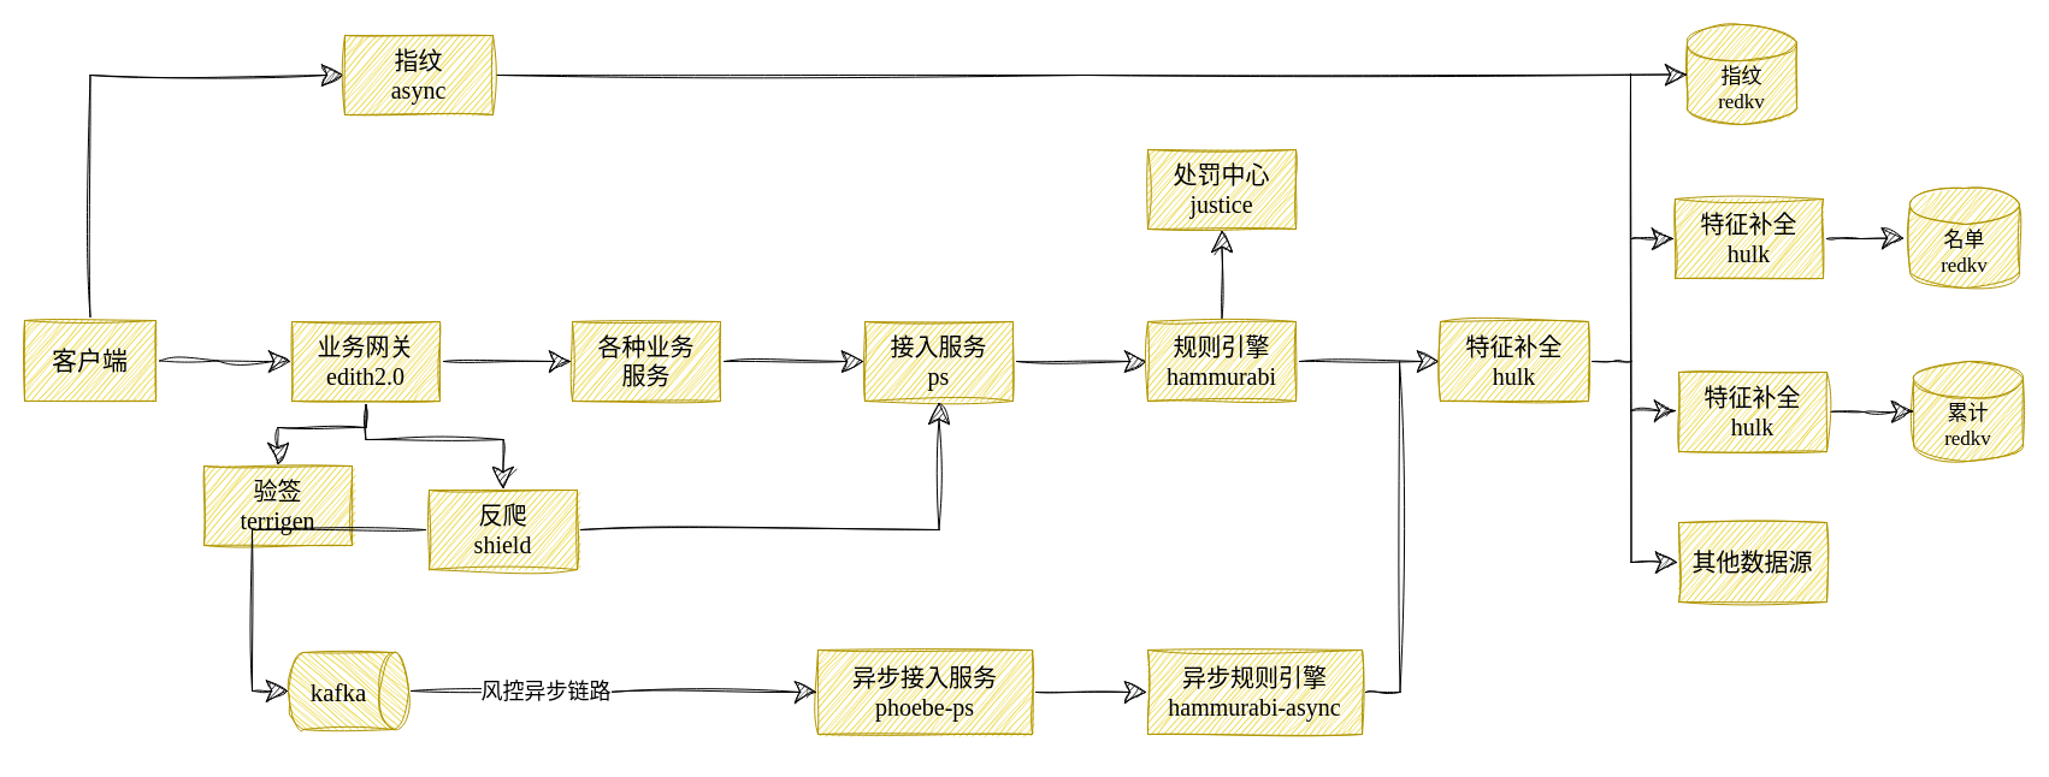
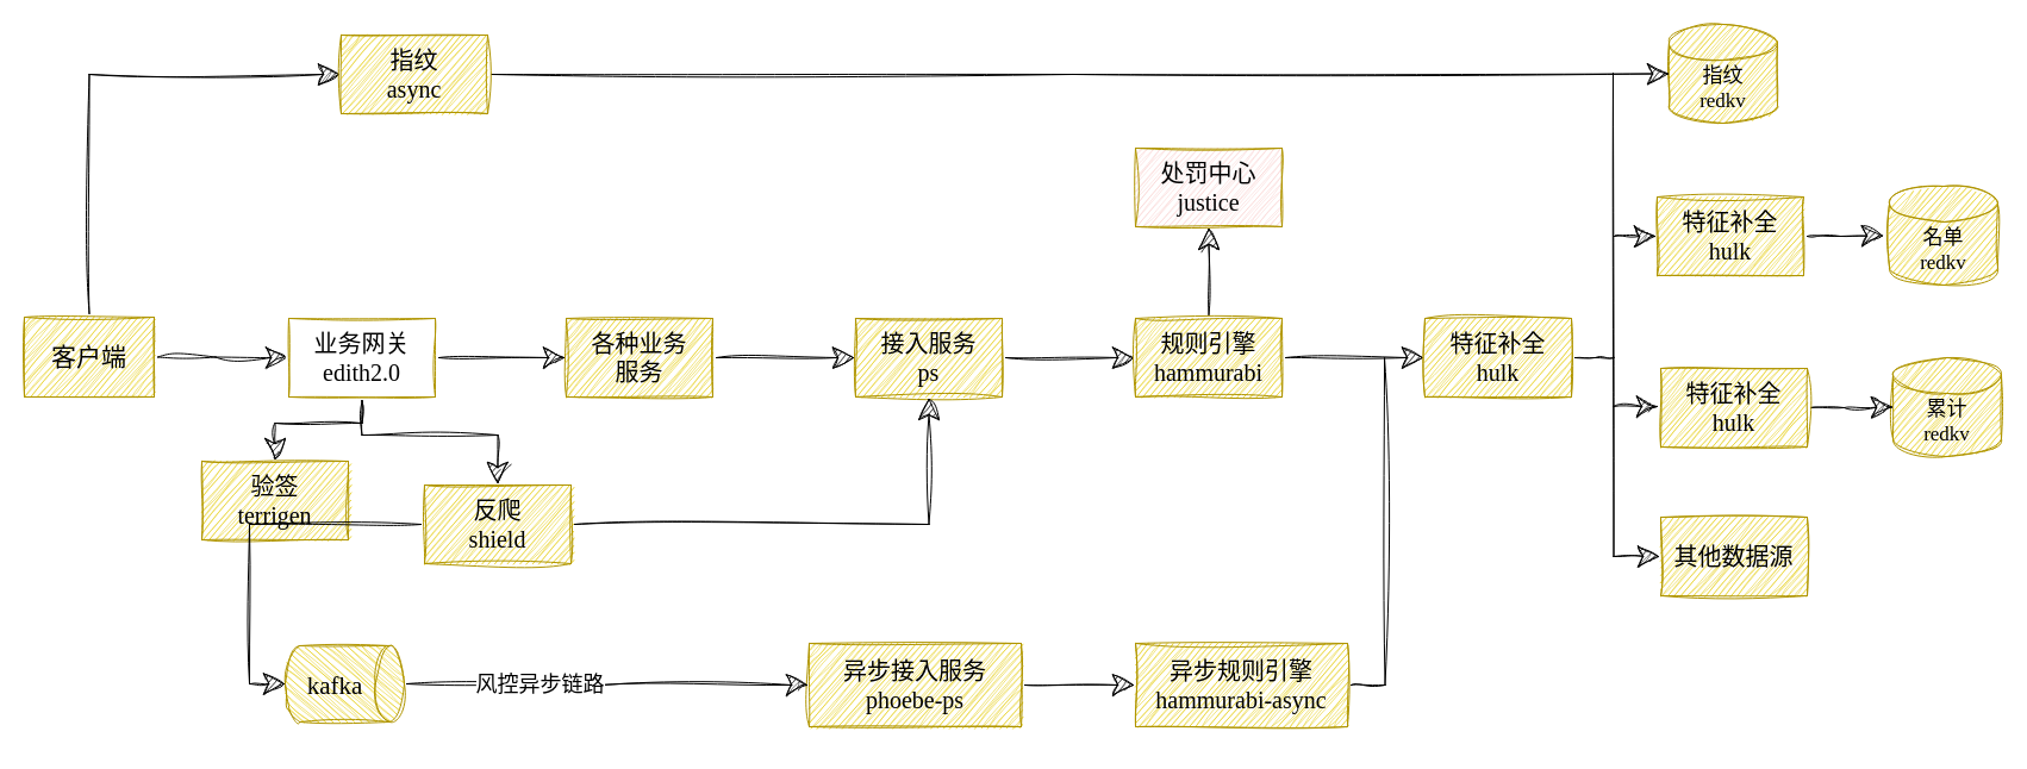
  <mxCell id="0" />
  <mxCell id="1" parent="0" />
  <mxCell id="2" style="edgeStyle=orthogonalEdgeStyle;rounded=0;orthogonalLoop=1;jettySize=auto;html=1;entryX=0;entryY=0.5;entryDx=0;entryDy=0;sketch=1;curveFitting=1;jiggle=2;endSize=16;targetPerimeterSpacing=3;sourcePerimeterSpacing=2;startSize=6;" edge="1" parent="1" source="4" target="8"><mxGeometry relative="1" as="geometry" /></mxCell>
  <mxCell id="3" style="edgeStyle=orthogonalEdgeStyle;rounded=0;orthogonalLoop=1;jettySize=auto;html=1;entryX=0;entryY=0.5;entryDx=0;entryDy=0;sketch=1;curveFitting=1;jiggle=2;endSize=16;targetPerimeterSpacing=5;sourcePerimeterSpacing=2;" edge="1" parent="1" source="4" target="41"><mxGeometry relative="1" as="geometry"><Array as="points"><mxPoint x="75" y="62" /></Array></mxGeometry></mxCell>
  <mxCell id="4" value="&lt;font style=&quot;font-size: 21px;&quot; face=&quot;Comic Sans MS&quot;&gt;客户端&lt;/font&gt;" style="rounded=0;whiteSpace=wrap;html=1;sketch=1;curveFitting=1;jiggle=2;strokeWidth=1;perimeterSpacing=1;fillColor=#e3c800;fontColor=#000000;strokeColor=#B09500;" vertex="1" parent="1"><mxGeometry x="20" y="266" width="109" height="67" as="geometry" /></mxCell>
  <mxCell id="5" style="edgeStyle=orthogonalEdgeStyle;rounded=0;orthogonalLoop=1;jettySize=auto;html=1;entryX=0;entryY=0.5;entryDx=0;entryDy=0;endSize=16;targetPerimeterSpacing=3;sketch=1;curveFitting=1;jiggle=2;sourcePerimeterSpacing=2;" edge="1" parent="1" source="8" target="10"><mxGeometry relative="1" as="geometry" /></mxCell>
  <mxCell id="6" style="edgeStyle=orthogonalEdgeStyle;rounded=0;orthogonalLoop=1;jettySize=auto;html=1;entryX=0.5;entryY=0;entryDx=0;entryDy=0;sketch=1;curveFitting=1;jiggle=2;targetPerimeterSpacing=5;endSize=16;sourcePerimeterSpacing=2;" edge="1" parent="1" source="8" target="19"><mxGeometry relative="1" as="geometry" /></mxCell>
  <mxCell id="7" style="edgeStyle=orthogonalEdgeStyle;rounded=0;orthogonalLoop=1;jettySize=auto;html=1;sketch=1;curveFitting=1;jiggle=2;endSize=16;targetPerimeterSpacing=0;sourcePerimeterSpacing=2;startSize=6;" edge="1" parent="1" source="8" target="22"><mxGeometry relative="1" as="geometry" /></mxCell>
- <mxCell id="8" value="&lt;font style=&quot;font-size: 20px;&quot; face=&quot;Comic Sans MS&quot;&gt;&lt;span style=&quot;&quot;&gt;业务网关&lt;br&gt;edith2.0&lt;br&gt;&lt;/span&gt;&lt;/font&gt;" style="rounded=0;whiteSpace=wrap;html=1;sketch=1;curveFitting=1;jiggle=2;strokeWidth=1;perimeterSpacing=1;fillColor=#e3c800;fontColor=#000000;strokeColor=#B09500;" vertex="1" parent="1"><mxGeometry x="242" y="267" width="123" height="66" as="geometry" /></mxCell>
+ <mxCell id="8" value="&lt;font style=&quot;font-size: 20px;&quot; face=&quot;Comic Sans MS&quot;&gt;&lt;span style=&quot;&quot;&gt;业务网关&lt;br&gt;edith2.0&lt;br&gt;&lt;/span&gt;&lt;/font&gt;" style="rounded=0;whiteSpace=wrap;html=1;sketch=1;curveFitting=1;jiggle=2;strokeWidth=1;perimeterSpacing=1;fillColor=#ffffff;fontColor=#000000;strokeColor=#B09500;" vertex="1" parent="1"><mxGeometry x="242" y="267" width="123" height="66" as="geometry" /></mxCell>
  <mxCell id="9" style="edgeStyle=orthogonalEdgeStyle;rounded=0;orthogonalLoop=1;jettySize=auto;html=1;entryX=0;entryY=0.5;entryDx=0;entryDy=0;endSize=16;targetPerimeterSpacing=5;sourcePerimeterSpacing=2;sketch=1;curveFitting=1;jiggle=2;" edge="1" parent="1" source="10" target="12"><mxGeometry relative="1" as="geometry" /></mxCell>
  <mxCell id="10" value="&lt;font style=&quot;font-size: 20px;&quot; face=&quot;Comic Sans MS&quot;&gt;&lt;span style=&quot;&quot;&gt;各种业务&lt;br&gt;服务&lt;br&gt;&lt;/span&gt;&lt;/font&gt;" style="rounded=0;whiteSpace=wrap;html=1;sketch=1;curveFitting=1;jiggle=2;strokeWidth=1;perimeterSpacing=1;fillColor=#e3c800;fontColor=#000000;strokeColor=#B09500;" vertex="1" parent="1"><mxGeometry x="475" y="267" width="123" height="66" as="geometry" /></mxCell>
  <mxCell id="11" style="edgeStyle=orthogonalEdgeStyle;rounded=0;orthogonalLoop=1;jettySize=auto;html=1;entryX=0;entryY=0.5;entryDx=0;entryDy=0;sketch=1;curveFitting=1;jiggle=2;endSize=16;targetPerimeterSpacing=5;sourcePerimeterSpacing=2;" edge="1" parent="1" source="12" target="15"><mxGeometry relative="1" as="geometry" /></mxCell>
  <mxCell id="12" value="&lt;font style=&quot;font-size: 20px;&quot; face=&quot;Comic Sans MS&quot;&gt;&lt;span style=&quot;&quot;&gt;接入服务&lt;br&gt;ps&lt;br&gt;&lt;/span&gt;&lt;/font&gt;" style="rounded=0;whiteSpace=wrap;html=1;sketch=1;curveFitting=1;jiggle=2;strokeWidth=1;perimeterSpacing=1;fillColor=#e3c800;fontColor=#000000;strokeColor=#B09500;" vertex="1" parent="1"><mxGeometry x="718" y="267" width="123" height="66" as="geometry" /></mxCell>
  <mxCell id="13" style="edgeStyle=orthogonalEdgeStyle;rounded=0;orthogonalLoop=1;jettySize=auto;html=1;entryX=0;entryY=0.5;entryDx=0;entryDy=0;sketch=1;curveFitting=1;jiggle=2;targetPerimeterSpacing=5;endSize=16;sourcePerimeterSpacing=2;" edge="1" parent="1" source="15" target="18"><mxGeometry relative="1" as="geometry" /></mxCell>
  <mxCell id="14" style="edgeStyle=orthogonalEdgeStyle;rounded=0;orthogonalLoop=1;jettySize=auto;html=1;entryX=0.5;entryY=1;entryDx=0;entryDy=0;targetPerimeterSpacing=2;endSize=16;sourcePerimeterSpacing=2;sketch=1;curveFitting=1;jiggle=2;" edge="1" parent="1" source="15" target="16"><mxGeometry relative="1" as="geometry" /></mxCell>
  <mxCell id="15" value="&lt;font style=&quot;font-size: 20px;&quot; face=&quot;Comic Sans MS&quot;&gt;&lt;span style=&quot;&quot;&gt;规则引擎&lt;br&gt;hammurabi&lt;br&gt;&lt;/span&gt;&lt;/font&gt;" style="rounded=0;whiteSpace=wrap;html=1;sketch=1;curveFitting=1;jiggle=2;strokeWidth=1;perimeterSpacing=1;fillColor=#e3c800;fontColor=#000000;strokeColor=#B09500;" vertex="1" parent="1"><mxGeometry x="953" y="267" width="123" height="66" as="geometry" /></mxCell>
- <mxCell id="16" value="&lt;font style=&quot;font-size: 20px;&quot; face=&quot;Comic Sans MS&quot;&gt;&lt;span style=&quot;&quot;&gt;处罚中心&lt;br&gt;justice&lt;br&gt;&lt;/span&gt;&lt;/font&gt;" style="rounded=0;whiteSpace=wrap;html=1;sketch=1;curveFitting=1;jiggle=2;strokeWidth=1;perimeterSpacing=1;fillColor=#e3c800;fontColor=#000000;strokeColor=#B09500;" vertex="1" parent="1"><mxGeometry x="953" y="124" width="123" height="66" as="geometry" /></mxCell>
+ <mxCell id="16" value="&lt;font style=&quot;font-size: 20px;&quot; face=&quot;Comic Sans MS&quot;&gt;&lt;span style=&quot;&quot;&gt;处罚中心&lt;br&gt;justice&lt;br&gt;&lt;/span&gt;&lt;/font&gt;" style="rounded=0;whiteSpace=wrap;html=1;sketch=1;curveFitting=1;jiggle=2;strokeWidth=1;perimeterSpacing=1;fillColor=#f8cecc;fontColor=#000000;strokeColor=#B09500;" vertex="1" parent="1"><mxGeometry x="953" y="124" width="123" height="66" as="geometry" /></mxCell>
  <mxCell id="17" style="edgeStyle=orthogonalEdgeStyle;rounded=0;orthogonalLoop=1;jettySize=auto;html=1;endArrow=none;endFill=0;sketch=1;curveFitting=1;jiggle=2;targetPerimeterSpacing=2;endSize=12;sourcePerimeterSpacing=2;" edge="1" parent="1" source="18"><mxGeometry relative="1" as="geometry"><mxPoint x="1354.75" y="300" as="targetPoint" /></mxGeometry></mxCell>
  <mxCell id="18" value="&lt;font style=&quot;font-size: 20px;&quot; face=&quot;Comic Sans MS&quot;&gt;&lt;span style=&quot;&quot;&gt;特征补全&lt;br&gt;hulk&lt;br&gt;&lt;/span&gt;&lt;/font&gt;" style="rounded=0;whiteSpace=wrap;html=1;sketch=1;curveFitting=1;jiggle=2;strokeWidth=1;perimeterSpacing=1;fillColor=#e3c800;fontColor=#000000;strokeColor=#B09500;" vertex="1" parent="1"><mxGeometry x="1196" y="267" width="123" height="66" as="geometry" /></mxCell>
  <mxCell id="19" value="&lt;font style=&quot;font-size: 20px;&quot; face=&quot;Comic Sans MS&quot;&gt;&lt;span style=&quot;&quot;&gt;验签&lt;br&gt;terrigen&lt;br&gt;&lt;/span&gt;&lt;/font&gt;" style="rounded=0;whiteSpace=wrap;html=1;sketch=1;curveFitting=1;jiggle=2;strokeWidth=1;perimeterSpacing=1;fillColor=#e3c800;fontColor=#000000;strokeColor=#B09500;" vertex="1" parent="1"><mxGeometry x="169" y="387" width="123" height="66" as="geometry" /></mxCell>
  <mxCell id="20" style="edgeStyle=orthogonalEdgeStyle;rounded=0;orthogonalLoop=1;jettySize=auto;html=1;entryX=0.5;entryY=1;entryDx=0;entryDy=0;sketch=1;curveFitting=1;jiggle=2;targetPerimeterSpacing=5;endSize=16;sourcePerimeterSpacing=2;" edge="1" parent="1" source="22" target="12"><mxGeometry relative="1" as="geometry" /></mxCell>
  <mxCell id="21" style="edgeStyle=orthogonalEdgeStyle;rounded=0;orthogonalLoop=1;jettySize=auto;html=1;entryX=0.5;entryY=1;entryDx=0;entryDy=0;entryPerimeter=0;sketch=1;curveFitting=1;jiggle=2;endSize=16;targetPerimeterSpacing=5;sourcePerimeterSpacing=2;" edge="1" parent="1" source="22" target="24"><mxGeometry relative="1" as="geometry" /></mxCell>
  <mxCell id="22" value="&lt;font style=&quot;font-size: 20px;&quot; face=&quot;Comic Sans MS&quot;&gt;&lt;span style=&quot;&quot;&gt;反爬&lt;br&gt;shield&lt;br&gt;&lt;/span&gt;&lt;/font&gt;" style="rounded=0;whiteSpace=wrap;html=1;sketch=1;curveFitting=1;jiggle=2;strokeWidth=1;perimeterSpacing=1;fillColor=#e3c800;fontColor=#000000;strokeColor=#B09500;" vertex="1" parent="1"><mxGeometry x="356" y="407" width="123" height="66" as="geometry" /></mxCell>
  <mxCell id="23" value="" style="group" vertex="1" connectable="0" parent="1"><mxGeometry x="259" y="546" width="80" height="78" as="geometry" /></mxCell>
  <mxCell id="24" value="" style="shape=cylinder3;whiteSpace=wrap;html=1;boundedLbl=1;backgroundOutline=1;size=12.2;rotation=90;sketch=1;curveFitting=1;jiggle=2;fillColor=#e3c800;fontColor=#000000;strokeColor=#B09500;" vertex="1" parent="23"><mxGeometry x="-2" y="-22" width="64" height="100" as="geometry" /></mxCell>
  <mxCell id="25" value="&lt;font style=&quot;font-size: 21px;&quot; face=&quot;Comic Sans MS&quot;&gt;kafka&lt;/font&gt;" style="text;html=1;strokeColor=none;fillColor=none;align=center;verticalAlign=middle;whiteSpace=wrap;rounded=0;" vertex="1" parent="23"><mxGeometry x="-8" y="15" width="60" height="30" as="geometry" /></mxCell>
  <mxCell id="26" style="edgeStyle=orthogonalEdgeStyle;rounded=0;orthogonalLoop=1;jettySize=auto;html=1;entryX=0;entryY=0.5;entryDx=0;entryDy=0;sketch=1;curveFitting=1;jiggle=2;endSize=16;targetPerimeterSpacing=5;sourcePerimeterSpacing=2;" edge="1" parent="1" source="27" target="29"><mxGeometry relative="1" as="geometry" /></mxCell>
  <mxCell id="27" value="&lt;font style=&quot;font-size: 20px;&quot; face=&quot;Comic Sans MS&quot;&gt;&lt;span style=&quot;&quot;&gt;异步接入服务&lt;br&gt;phoebe-ps&lt;br&gt;&lt;/span&gt;&lt;/font&gt;" style="rounded=0;whiteSpace=wrap;html=1;sketch=1;curveFitting=1;jiggle=2;strokeWidth=1;perimeterSpacing=1;fillColor=#e3c800;fontColor=#000000;strokeColor=#B09500;" vertex="1" parent="1"><mxGeometry x="679" y="540" width="178" height="70" as="geometry" /></mxCell>
  <mxCell id="28" style="edgeStyle=orthogonalEdgeStyle;rounded=0;orthogonalLoop=1;jettySize=auto;html=1;endArrow=none;endFill=0;sketch=1;curveFitting=1;jiggle=2;endSize=10;targetPerimeterSpacing=5;sourcePerimeterSpacing=2;" edge="1" parent="1" source="29"><mxGeometry relative="1" as="geometry"><mxPoint x="1162.043" y="300.217" as="targetPoint" /></mxGeometry></mxCell>
  <mxCell id="29" value="&lt;font style=&quot;font-size: 20px;&quot; face=&quot;Comic Sans MS&quot;&gt;&lt;span style=&quot;&quot;&gt;异步规则引擎&lt;br&gt;hammurabi-async&lt;br&gt;&lt;/span&gt;&lt;/font&gt;" style="rounded=0;whiteSpace=wrap;html=1;sketch=1;curveFitting=1;jiggle=2;strokeWidth=1;perimeterSpacing=1;fillColor=#e3c800;fontColor=#000000;strokeColor=#B09500;" vertex="1" parent="1"><mxGeometry x="953" y="540" width="178" height="70" as="geometry" /></mxCell>
  <mxCell id="30" style="edgeStyle=orthogonalEdgeStyle;rounded=0;orthogonalLoop=1;jettySize=auto;html=1;entryX=0;entryY=0.5;entryDx=0;entryDy=0;sketch=1;curveFitting=1;jiggle=2;endSize=16;targetPerimeterSpacing=5;sourcePerimeterSpacing=2;" edge="1" parent="1" source="24" target="27"><mxGeometry relative="1" as="geometry" /></mxCell>
  <mxCell id="31" value="&lt;font face=&quot;Comic Sans MS&quot; style=&quot;font-size: 18px;&quot;&gt;风控异步链路&lt;/font&gt;" style="edgeLabel;html=1;align=center;verticalAlign=middle;resizable=0;points=[];" vertex="1" connectable="0" parent="30"><mxGeometry x="-0.343" relative="1" as="geometry"><mxPoint as="offset" /></mxGeometry></mxCell>
  <mxCell id="32" value="&lt;font style=&quot;font-size: 17px;&quot; face=&quot;Comic Sans MS&quot;&gt;指纹&lt;br&gt;redkv&lt;br&gt;&lt;/font&gt;" style="shape=cylinder3;whiteSpace=wrap;html=1;boundedLbl=1;backgroundOutline=1;size=15;fillColor=#e3c800;fontColor=#000000;strokeColor=#B09500;sketch=1;curveFitting=1;jiggle=2;" vertex="1" parent="1"><mxGeometry x="1401" y="20" width="91" height="83" as="geometry" /></mxCell>
  <mxCell id="33" value="&lt;font style=&quot;font-size: 17px;&quot; face=&quot;Comic Sans MS&quot;&gt;名单&lt;br&gt;redkv&lt;br&gt;&lt;/font&gt;" style="shape=cylinder3;whiteSpace=wrap;html=1;boundedLbl=1;backgroundOutline=1;size=15;fillColor=#e3c800;fontColor=#000000;strokeColor=#B09500;sketch=1;curveFitting=1;jiggle=2;" vertex="1" parent="1"><mxGeometry x="1586" y="156" width="91" height="83" as="geometry" /></mxCell>
  <mxCell id="34" value="&lt;font style=&quot;font-size: 17px;&quot; face=&quot;Comic Sans MS&quot;&gt;累计&lt;br&gt;redkv&lt;br&gt;&lt;/font&gt;" style="shape=cylinder3;whiteSpace=wrap;html=1;boundedLbl=1;backgroundOutline=1;size=15;fillColor=#e3c800;fontColor=#000000;strokeColor=#B09500;sketch=1;curveFitting=1;jiggle=2;" vertex="1" parent="1"><mxGeometry x="1589" y="300" width="91" height="83" as="geometry" /></mxCell>
  <mxCell id="35" style="edgeStyle=orthogonalEdgeStyle;rounded=0;orthogonalLoop=1;jettySize=auto;html=1;endSize=16;sketch=1;curveFitting=1;jiggle=2;targetPerimeterSpacing=5;sourcePerimeterSpacing=2;" edge="1" parent="1" source="36" target="33"><mxGeometry relative="1" as="geometry" /></mxCell>
  <mxCell id="36" value="&lt;font style=&quot;font-size: 20px;&quot; face=&quot;Comic Sans MS&quot;&gt;&lt;span style=&quot;&quot;&gt;特征补全&lt;br&gt;hulk&lt;br&gt;&lt;/span&gt;&lt;/font&gt;" style="rounded=0;whiteSpace=wrap;html=1;sketch=1;curveFitting=1;jiggle=2;strokeWidth=1;perimeterSpacing=1;fillColor=#e3c800;fontColor=#000000;strokeColor=#B09500;" vertex="1" parent="1"><mxGeometry x="1391" y="165" width="123" height="66" as="geometry" /></mxCell>
  <mxCell id="37" style="edgeStyle=orthogonalEdgeStyle;rounded=0;orthogonalLoop=1;jettySize=auto;html=1;entryX=0;entryY=0.5;entryDx=0;entryDy=0;entryPerimeter=0;sketch=1;curveFitting=1;jiggle=2;endSize=16;targetPerimeterSpacing=5;sourcePerimeterSpacing=2;" edge="1" parent="1" source="38" target="34"><mxGeometry relative="1" as="geometry" /></mxCell>
  <mxCell id="38" value="&lt;font style=&quot;font-size: 20px;&quot; face=&quot;Comic Sans MS&quot;&gt;&lt;span style=&quot;&quot;&gt;特征补全&lt;br&gt;hulk&lt;br&gt;&lt;/span&gt;&lt;/font&gt;" style="rounded=0;whiteSpace=wrap;html=1;sketch=1;curveFitting=1;jiggle=2;strokeWidth=1;perimeterSpacing=1;fillColor=#e3c800;fontColor=#000000;strokeColor=#B09500;" vertex="1" parent="1"><mxGeometry x="1394" y="309" width="123" height="66" as="geometry" /></mxCell>
  <mxCell id="39" value="&lt;font style=&quot;font-size: 20px;&quot; face=&quot;Comic Sans MS&quot;&gt;&lt;span style=&quot;&quot;&gt;其他数据源&lt;br&gt;&lt;/span&gt;&lt;/font&gt;" style="rounded=0;whiteSpace=wrap;html=1;sketch=1;curveFitting=1;jiggle=2;strokeWidth=1;perimeterSpacing=1;fillColor=#e3c800;fontColor=#000000;strokeColor=#B09500;" vertex="1" parent="1"><mxGeometry x="1394" y="434" width="123" height="66" as="geometry" /></mxCell>
  <mxCell id="40" style="edgeStyle=orthogonalEdgeStyle;rounded=0;orthogonalLoop=1;jettySize=auto;html=1;entryX=0;entryY=0.5;entryDx=0;entryDy=0;entryPerimeter=0;sketch=1;curveFitting=1;jiggle=2;targetPerimeterSpacing=5;endSize=16;sourcePerimeterSpacing=2;" edge="1" parent="1" source="41" target="32"><mxGeometry relative="1" as="geometry" /></mxCell>
  <mxCell id="41" value="&lt;font style=&quot;font-size: 20px;&quot; face=&quot;Comic Sans MS&quot;&gt;&lt;span style=&quot;&quot;&gt;指纹&lt;br&gt;async&lt;br&gt;&lt;/span&gt;&lt;/font&gt;" style="rounded=0;whiteSpace=wrap;html=1;sketch=1;curveFitting=1;jiggle=2;strokeWidth=1;perimeterSpacing=1;fillColor=#e3c800;fontColor=#000000;strokeColor=#B09500;" vertex="1" parent="1"><mxGeometry x="286" y="29" width="123" height="66" as="geometry" /></mxCell>
  <mxCell id="42" value="" style="endArrow=none;html=1;rounded=0;edgeStyle=orthogonalEdgeStyle;exitX=0;exitY=0.5;exitDx=0;exitDy=0;endFill=0;startArrow=classic;startFill=1;targetPerimeterSpacing=5;endSize=4;sketch=1;curveFitting=1;jiggle=2;startSize=16;sourcePerimeterSpacing=5;" edge="1" parent="1" source="39"><mxGeometry width="50" height="50" relative="1" as="geometry"><mxPoint x="1354" y="474" as="sourcePoint" /><mxPoint x="1354" y="61" as="targetPoint" /></mxGeometry></mxCell>
  <mxCell id="43" value="" style="endArrow=classic;html=1;rounded=0;sketch=1;curveFitting=1;jiggle=2;endSize=16;targetPerimeterSpacing=5;sourcePerimeterSpacing=2;" edge="1" parent="1"><mxGeometry width="50" height="50" relative="1" as="geometry"><mxPoint x="1354" y="341" as="sourcePoint" /><mxPoint x="1392" y="341" as="targetPoint" /></mxGeometry></mxCell>
  <mxCell id="44" value="" style="endArrow=classic;html=1;rounded=0;entryX=0;entryY=0.5;entryDx=0;entryDy=0;sketch=1;curveFitting=1;jiggle=2;endSize=16;targetPerimeterSpacing=5;sourcePerimeterSpacing=2;" edge="1" parent="1" target="36"><mxGeometry width="50" height="50" relative="1" as="geometry"><mxPoint x="1355" y="198" as="sourcePoint" /><mxPoint x="1388" y="196" as="targetPoint" /></mxGeometry></mxCell>
